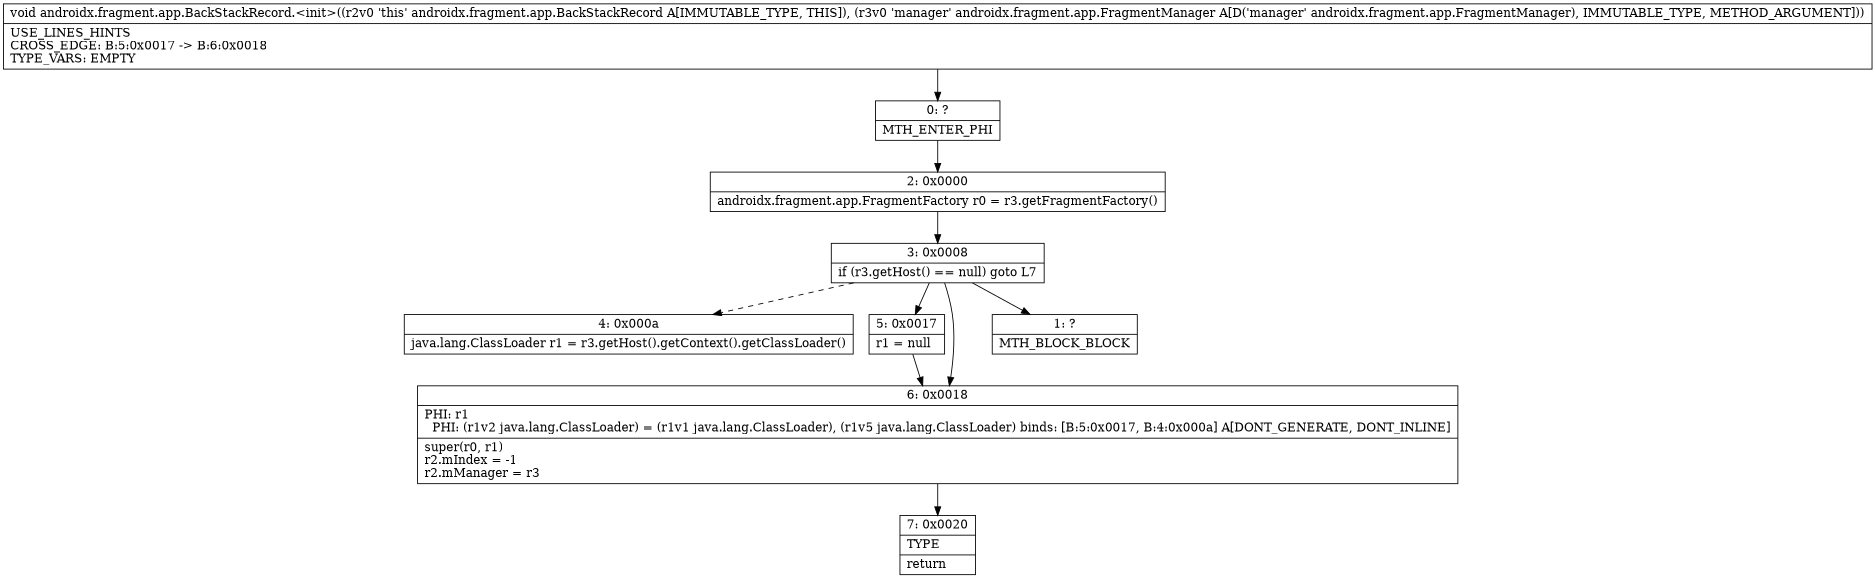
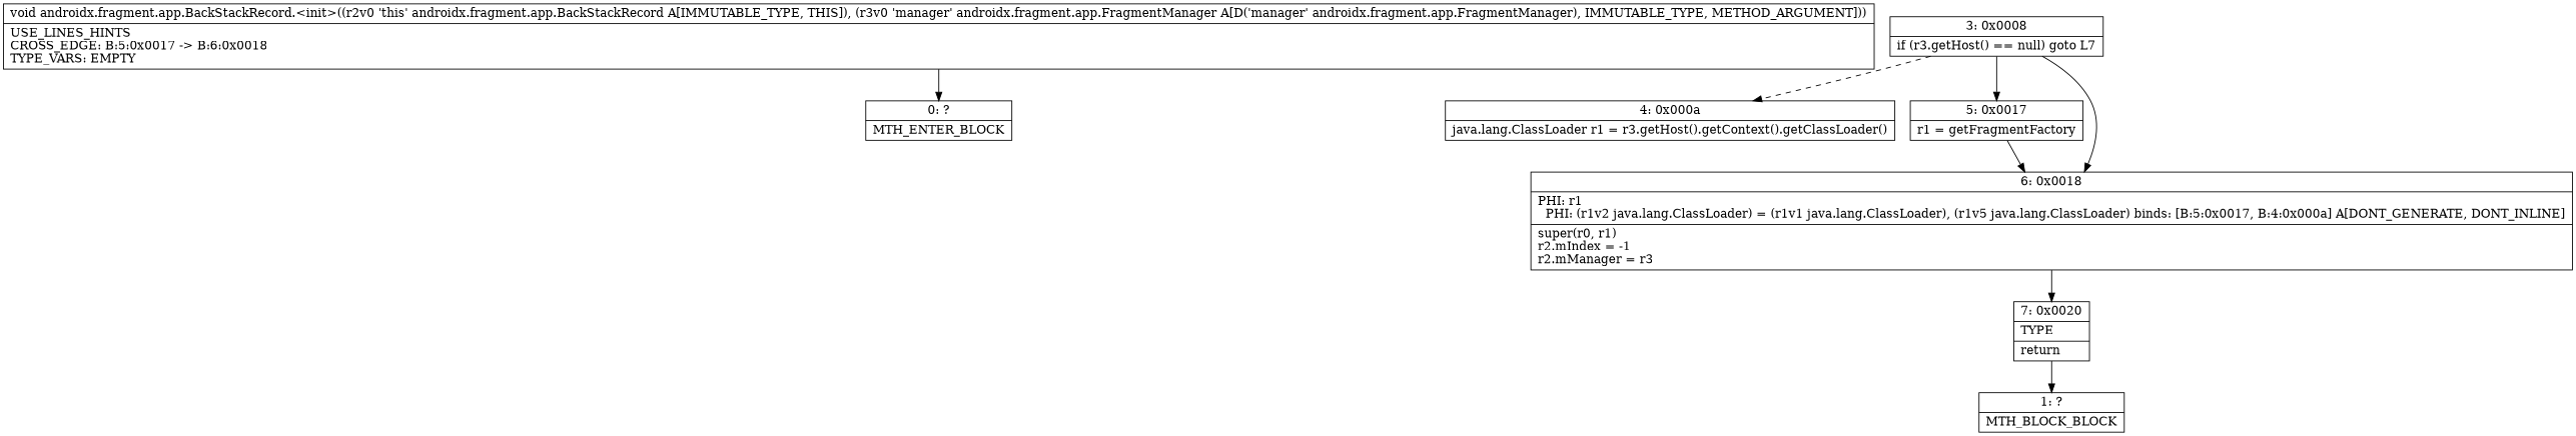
  digraph {
    node [shape=record]
-   n1 [label="{0\:\ ?|MTH_ENTER_PHI\l}"]
-   n2 [label="{2\:\ 0x0000|androidx.fragment.app.FragmentFactory r0 = r3.getFragmentFactory()\l}"]
+   n1 [label="{0\:\ ?|MTH_ENTER_BLOCK\l}"]
    n3 [label="{3\:\ 0x0008|if (r3.getHost() == null) goto L7\l}"]
    n4 [label="{4\:\ 0x000a|java.lang.ClassLoader r1 = r3.getHost().getContext().getClassLoader()\l}"]
-   n5 [label="{5\:\ 0x0017|r1 = null\l}"]
+   n5 [label="{5\:\ 0x0017|r1 = getFragmentFactory\l}"]
    n6 [label="{6\:\ 0x0018|PHI: r1 \l  PHI: (r1v2 java.lang.ClassLoader) = (r1v1 java.lang.ClassLoader), (r1v5 java.lang.ClassLoader) binds: [B:5:0x0017, B:4:0x000a] A[DONT_GENERATE, DONT_INLINE]\l|super(r0, r1)\lr2.mIndex = \-1\lr2.mManager = r3\l}"]
    n7 [label="{7\:\ 0x0020|TYPE\l|return\l}"]
    n8 [label="{1\:\ ?|MTH_BLOCK_BLOCK\l}"]
    n9 [label="{void androidx.fragment.app.BackStackRecord.\<init\>((r2v0 'this' androidx.fragment.app.BackStackRecord A[IMMUTABLE_TYPE, THIS]), (r3v0 'manager' androidx.fragment.app.FragmentManager A[D('manager' androidx.fragment.app.FragmentManager), IMMUTABLE_TYPE, METHOD_ARGUMENT]))  | USE_LINES_HINTS\lCROSS_EDGE: B:5:0x0017 \-\> B:6:0x0018\lTYPE_VARS: EMPTY\l}"]
-   n1 -> n2
-   n2 -> n3
    n3 -> n4 [style=dashed]
    n3 -> n5
    n3 -> n6
    n5 -> n6
    n6 -> n7
-   n3 -> n8
+   n7 -> n8
    n9 -> n1
  }
